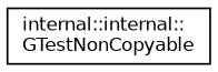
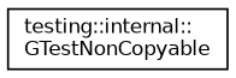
  digraph {
    rankdir=TB
-   n1 [color=black fillcolor=white fontname=Helvetica fontsize=10 height=0.2 label="internal::internal::\lGTestNonCopyable" shape=record style=filled width=0.4]
+   n1 [color=black fillcolor=white fontname=Helvetica fontsize=10 height=0.2 label="testing::internal::\lGTestNonCopyable" shape=record style=filled width=0.4]
  }
